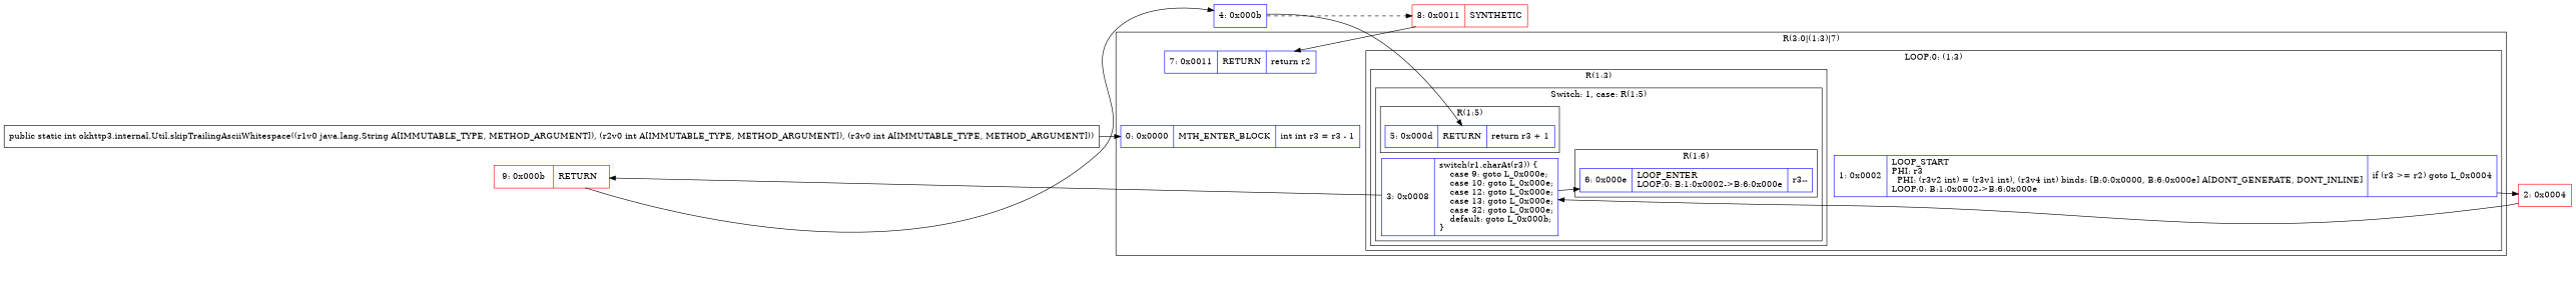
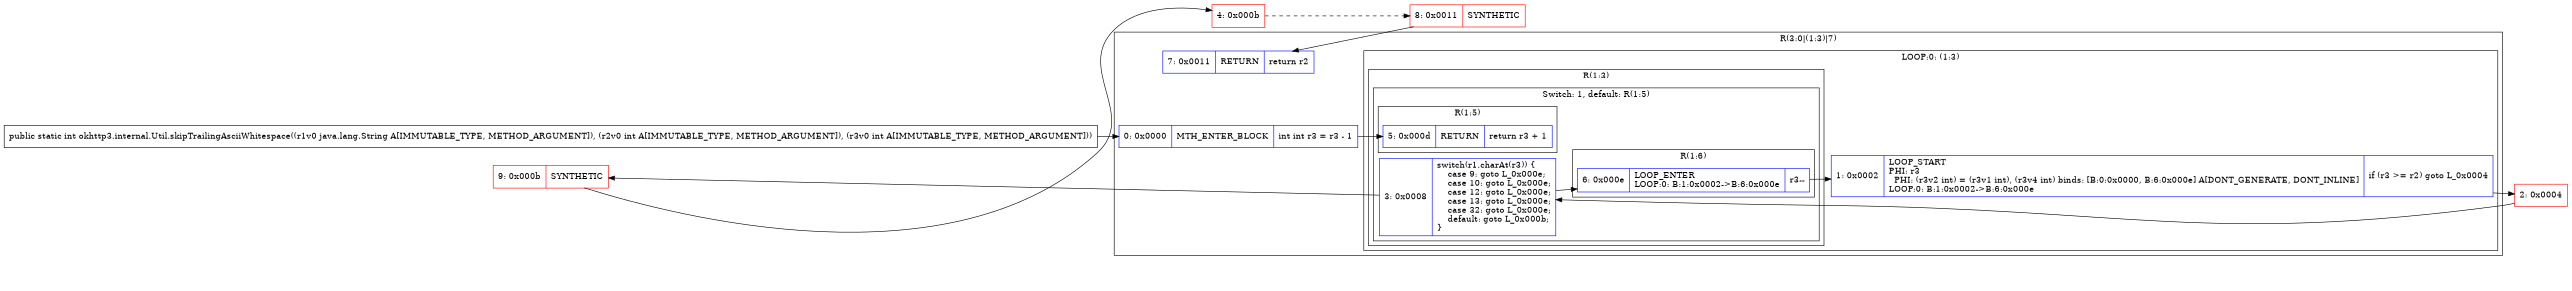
  digraph {
    rankdir=LR
    node [color=blue shape=record]
    n1 [label="{6\:\ 0x000e|LOOP_ENTER\lLOOP:0: B:1:0x0002\-\>B:6:0x000e\l|r3\-\-\l}"]
    n2 [label="{5\:\ 0x000d|RETURN\l|return r3 + 1\l}"]
    n3 [label="{3\:\ 0x0008|switch(r1.charAt(r3)) \{\l    case 9: goto L_0x000e;\l    case 10: goto L_0x000e;\l    case 12: goto L_0x000e;\l    case 13: goto L_0x000e;\l    case 32: goto L_0x000e;\l    default: goto L_0x000b;\l\}\l}"]
    n4 [label="{1\:\ 0x0002|LOOP_START\lPHI: r3 \l  PHI: (r3v2 int) = (r3v1 int), (r3v4 int) binds: [B:0:0x0000, B:6:0x000e] A[DONT_GENERATE, DONT_INLINE]\lLOOP:0: B:1:0x0002\-\>B:6:0x000e\l|if (r3 \>= r2) goto L_0x0004\l}"]
    n5 [label="{0\:\ 0x0000|MTH_ENTER_BLOCK\l|int int r3 = r3 \- 1\l}"]
    n6 [label="{7\:\ 0x0011|RETURN\l|return r2\l}"]
-   n7 [color=red label="{9\:\ 0x000b|RETURN\l}"]
+   n7 [color=red label="{9\:\ 0x000b|SYNTHETIC\l}"]
    n8 [color=red label="{2\:\ 0x0004}"]
    n9 [color=red label="{8\:\ 0x0011|SYNTHETIC\l}"]
-   n10 [label="{4\:\ 0x000b}"]
+   n10 [color=red label="{4\:\ 0x000b}"]
    n11 [label="{public static int okhttp3.internal.Util.skipTrailingAsciiWhitespace((r1v0 java.lang.String A[IMMUTABLE_TYPE, METHOD_ARGUMENT]), (r2v0 int A[IMMUTABLE_TYPE, METHOD_ARGUMENT]), (r3v0 int A[IMMUTABLE_TYPE, METHOD_ARGUMENT])) }" color=""]
    subgraph cluster_1 {
      label="R(3:0|(1:3)|7)"
      n5
      n6
      subgraph cluster_2 {
        label="LOOP:0: (1:3)"
        n4
        subgraph cluster_3 {
          label="R(1:3)"
          subgraph cluster_4 {
-           label="Switch: 1, case: R(1:5)"
+           label="Switch: 1, default: R(1:5)"
            n3
            subgraph cluster_5 {
              label="R(1:6)"
              n1
            }
            subgraph cluster_6 {
              label="R(1:5)"
              n2
            }
          }
        }
      }
    }
+   n1 -> n4
    n3 -> n1
    n3 -> n7
    n4 -> n8
    n7 -> n10
    n8 -> n3
    n9 -> n6
-   n10 -> n2
+   n5 -> n2
    n10 -> n9 [style=dashed]
    n11 -> n5
  }
